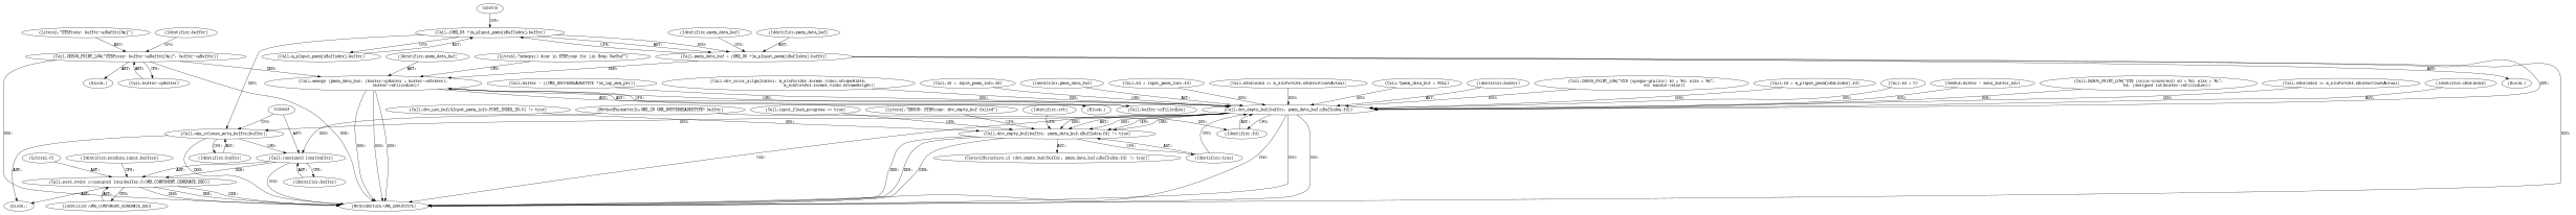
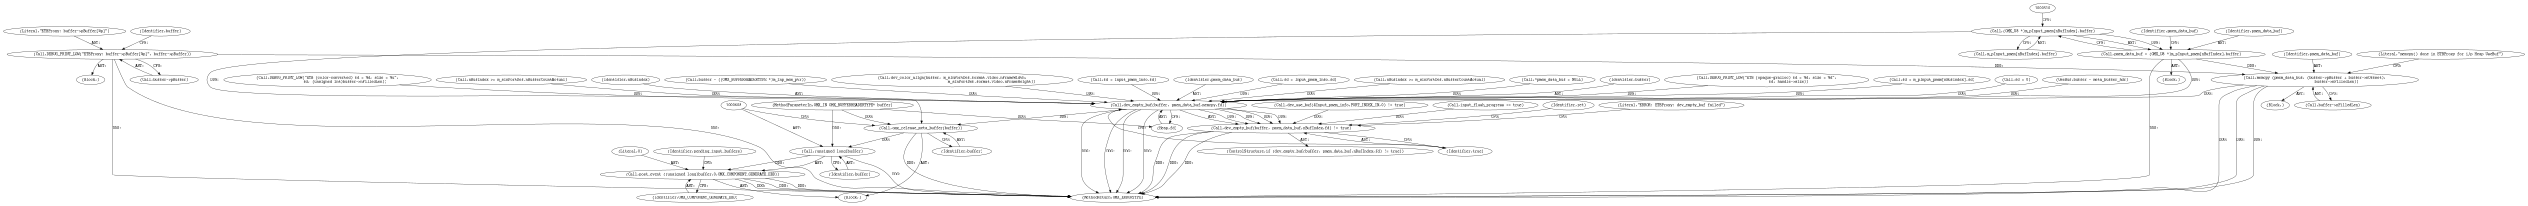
  digraph {
    fontname="Courier Prime"
    node [fontname="Courier Prime"]
    edge [fontname="Courier Prime"]
    n1 [label="(Call,memcpy (pmem_data_buf, (buffer->pBuffer + buffer->nOffset),\n                    buffer->nFilledLen))"]
-   n2 [label="(Call,dev_empty_buf(buffer, pmem_data_buf,nBufIndex,fd))"]
+   n2 [label="(Call,dev_empty_buf(buffer, pmem_data_buf,memcpy,fd))"]
    n3 [label="(Block,)"]
    n4 [label="(MethodReturn,OMX_ERRORTYPE)"]
    n5 [label="(Call,buffer->nFilledLen)"]
    n6 [label="(Call,dev_empty_buf(buffer, pmem_data_buf,nBufIndex,fd) != true)"]
    n7 [label="(Call,omx_release_meta_buffer(buffer))"]
-   n8 [label="(Identifier,fd)"]
+   n8 [label="(Heap,fd)"]
    n9 [label="(Call,pmem_data_buf = (OMX_U8 *)m_pInput_pmem[nBufIndex].buffer)"]
    n10 [label="(Call,(OMX_U8 *)m_pInput_pmem[nBufIndex].buffer)"]
    n11 [label="(Block,)"]
    n12 [label="(Call,m_pInput_pmem[nBufIndex].buffer)"]
    n13 [label="(Call,DEBUG_PRINT_LOW(\"ETBProxy: buffer->pBuffer[%p]\", buffer->pBuffer))"]
    n14 [label="(Block,)"]
    n15 [label="(Call,buffer->pBuffer)"]
    n16 [label="(ControlStructure,if (dev_empty_buf(buffer, pmem_data_buf,nBufIndex,fd) != true))"]
    n17 [label="(Identifier,true)"]
    n18 [label="(Call,(unsigned long)buffer)"]
    n19 [label="(Block,)"]
    n20 [label="(Identifier,buffer)"]
    n21 [label="(Call,post_event ((unsigned long)buffer,0,OMX_COMPONENT_GENERATE_EBD))"]
    n22 [label="(Identifier,buffer)"]
    n23 [label="(Identifier,OMX_COMPONENT_GENERATE_EBD)"]
    n24 [label="(Identifier,buffer)"]
    n25 [label="(Identifier,pmem_data_buf)"]
    n26 [label="(Call,fd = Input_pmem_info.fd)"]
    n27 [label="(Call,nBufIndex >= m_sInPortDef.nBufferCountActual)"]
    n28 [label="(Call,input_flush_progress == true)"]
    n29 [label="(Identifier,ret)"]
    n30 [label="(Literal,\"ERROR: ETBProxy: dev_empty_buf failed\")"]
    n31 [label="(Literal,0)"]
    n32 [label="(Identifier,pmem_data_buf)"]
    n33 [label="(Call,*pmem_data_buf = NULL)"]
    n34 [label="(Identifier,pmem_data_buf)"]
    n35 [label="(Identifier,buffer)"]
    n36 [label="(Call,DEBUG_PRINT_LOW(\"ETB (opaque-gralloc) fd = %d, size = %d\",\n                    fd, handle->size))"]
    n37 [label="(Call,fd = m_pInput_pmem[nBufIndex].fd)"]
    n38 [label="(Call,fd = 0)"]
    n39 [label="(Literal,\"ETBProxy: buffer->pBuffer[%p]\")"]
    n40 [label="(Identifier,pmem_data_buf)"]
    n41 [label="(UseBuf,buffer - meta_buffer_hdr)"]
    n42 [label="(Call,DEBUG_PRINT_LOW(\"ETB (color-converted) fd = %d, size = %u\",\n                fd, (unsigned int)buffer->nFilledLen))"]
    n43 [label="(Literal,\"memcpy() done in ETBProxy for i/p Heap UseBuf\")"]
    n44 [label="(MethodParameterIn,OMX_IN OMX_BUFFERHEADERTYPE* buffer)"]
    n45 [label="(Identifier,pending_input_buffers)"]
    n46 [label="(Call,nBufIndex >= m_sInPortDef.nBufferCountActual)"]
    n47 [label="(Call,dev_use_buf(&Input_pmem_info,PORT_INDEX_IN,0) != true)"]
    n48 [label="(Identifier,nBufIndex)"]
    n49 [label="(Call,buffer - ((OMX_BUFFERHEADERTYPE *)m_inp_mem_ptr))"]
    n50 [label="(Call,dev_color_align(buffer, m_sInPortDef.format.video.nFrameWidth,\n                                    m_sInPortDef.format.video.nFrameHeight))"]
    n51 [label="(Call,fd = Input_pmem_info.fd)"]
    1000510
    1000608
    n1 -> n2 [label="DDG: "]
    n1 -> n3 [label="AST: "]
    n1 -> n4 [label="DDG: "]
    n1 -> n4 [label="DDG: "]
    n1 -> n4 [label="DDG: "]
    n1 -> n5 [label="CFG: "]
    n2 -> n4 [label="DDG: "]
    n2 -> n4 [label="DDG: "]
    n2 -> n4 [label="DDG: "]
    n2 -> n4 [label="DDG: "]
    n2 -> n6 [label="AST: "]
    n2 -> n6 [label="DDG: "]
    n2 -> n6 [label="DDG: "]
    n2 -> n6 [label="DDG: "]
    n2 -> n6 [label="DDG: "]
    n2 -> n7 [label="DDG: "]
    n2 -> n8 [label="CFG: "]
    n5 -> n1 [label="AST: "]
    n6 -> n4 [label="DDG: "]
    n6 -> n4 [label="DDG: "]
    n6 -> n4 [label="DDG: "]
    n6 -> n16 [label="AST: "]
    n6 -> n17 [label="CFG: "]
    n7 -> n4 [label="DDG: "]
    n7 -> n18 [label="DDG: "]
    n7 -> n19 [label="AST: "]
    n7 -> n20 [label="CFG: "]
    n8 -> n2 [label="AST: "]
    n9 -> n1 [label="DDG: "]
    n9 -> n2 [label="DDG: "]
    n9 -> n4 [label="DDG: "]
    n9 -> n10 [label="CFG: "]
    n9 -> n11 [label="AST: "]
    n10 -> n7 [label="DDG: "]
    n10 -> n9 [label="AST: "]
    n10 -> n9 [label="DDG: "]
    n10 -> n12 [label="CFG: "]
    n12 -> n10 [label="AST: "]
    n13 -> n1 [label="DDG: "]
    n13 -> n4 [label="DDG: "]
    n13 -> n4 [label="DDG: "]
    n13 -> n14 [label="AST: "]
    n13 -> n15 [label="CFG: "]
    n15 -> n13 [label="AST: "]
    n17 -> n2 [label="CFG: "]
    n17 -> n6 [label="AST: "]
    n18 -> n4 [label="DDG: "]
    n18 -> n21 [label="AST: "]
    n18 -> n21 [label="DDG: "]
    n18 -> n22 [label="CFG: "]
    n20 -> n7 [label="AST: "]
    n21 -> n4 [label="DDG: "]
    n21 -> n4 [label="DDG: "]
    n21 -> n4 [label="DDG: "]
    n21 -> n19 [label="AST: "]
    n21 -> n23 [label="CFG: "]
    n22 -> n18 [label="AST: "]
    n23 -> n21 [label="AST: "]
    n24 -> n13 [label="CFG: "]
    n25 -> n2 [label="AST: "]
    n26 -> n2 [label="DDG: "]
    n27 -> n2 [label="DDG: "]
    n28 -> n6 [label="DDG: "]
    n29 -> n6 [label="CFG: "]
    n30 -> n6 [label="CFG: "]
    n31 -> n21 [label="AST: "]
    n32 -> n9 [label="CFG: "]
    n33 -> n2 [label="DDG: "]
    n34 -> n1 [label="AST: "]
    n35 -> n2 [label="AST: "]
    n36 -> n2 [label="DDG: "]
    n37 -> n2 [label="DDG: "]
    n38 -> n2 [label="DDG: "]
    n39 -> n13 [label="AST: "]
    n40 -> n9 [label="AST: "]
    n41 -> n2 [label="DDG: "]
    n42 -> n2 [label="DDG: "]
    n43 -> n1 [label="CFG: "]
+   n44 -> n7 [label="DDG: "]
    n44 -> n8 [label="DDG: "]
    n44 -> n18 [label="DDG: "]
    n45 -> n21 [label="CFG: "]
    n46 -> n2 [label="DDG: "]
    n47 -> n6 [label="DDG: "]
    n48 -> n2 [label="AST: "]
    n49 -> n2 [label="DDG: "]
    n50 -> n2 [label="DDG: "]
    n51 -> n2 [label="DDG: "]
    1000510 -> n10 [label="CFG: "]
    1000608 -> n7 [label="CFG: "]
    1000608 -> n18 [label="AST: "]
  }
